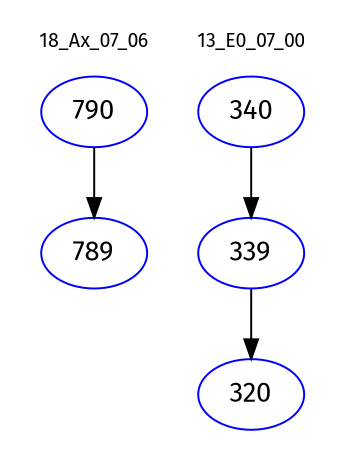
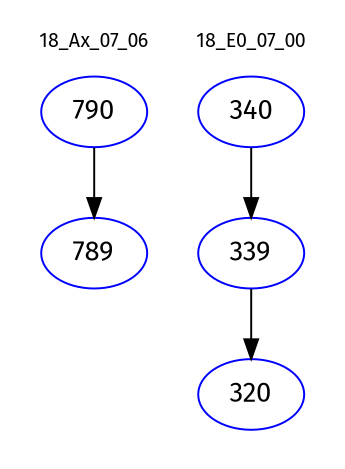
  digraph {
    fontname="Fira Sans"
    node [color=blue fontname="Fira Sans"]
    edge [color=black fontname="Fira Sans"]
    n1 [label=790]
    n2 [label=789]
    n3 [label=340]
    n4 [label=339]
    n5 [label=320]
    subgraph cluster_1 {
      color=white
      fontsize=10
      label="18_Ax_07_06"
      n1
      n2
    }
    subgraph cluster_2 {
      color=white
      fontsize=10
-     label="13_E0_07_00"
+     label="18_E0_07_00"
      n3
      n4
      n5
    }
    n1 -> n2
    n3 -> n4
    n4 -> n5
  }
